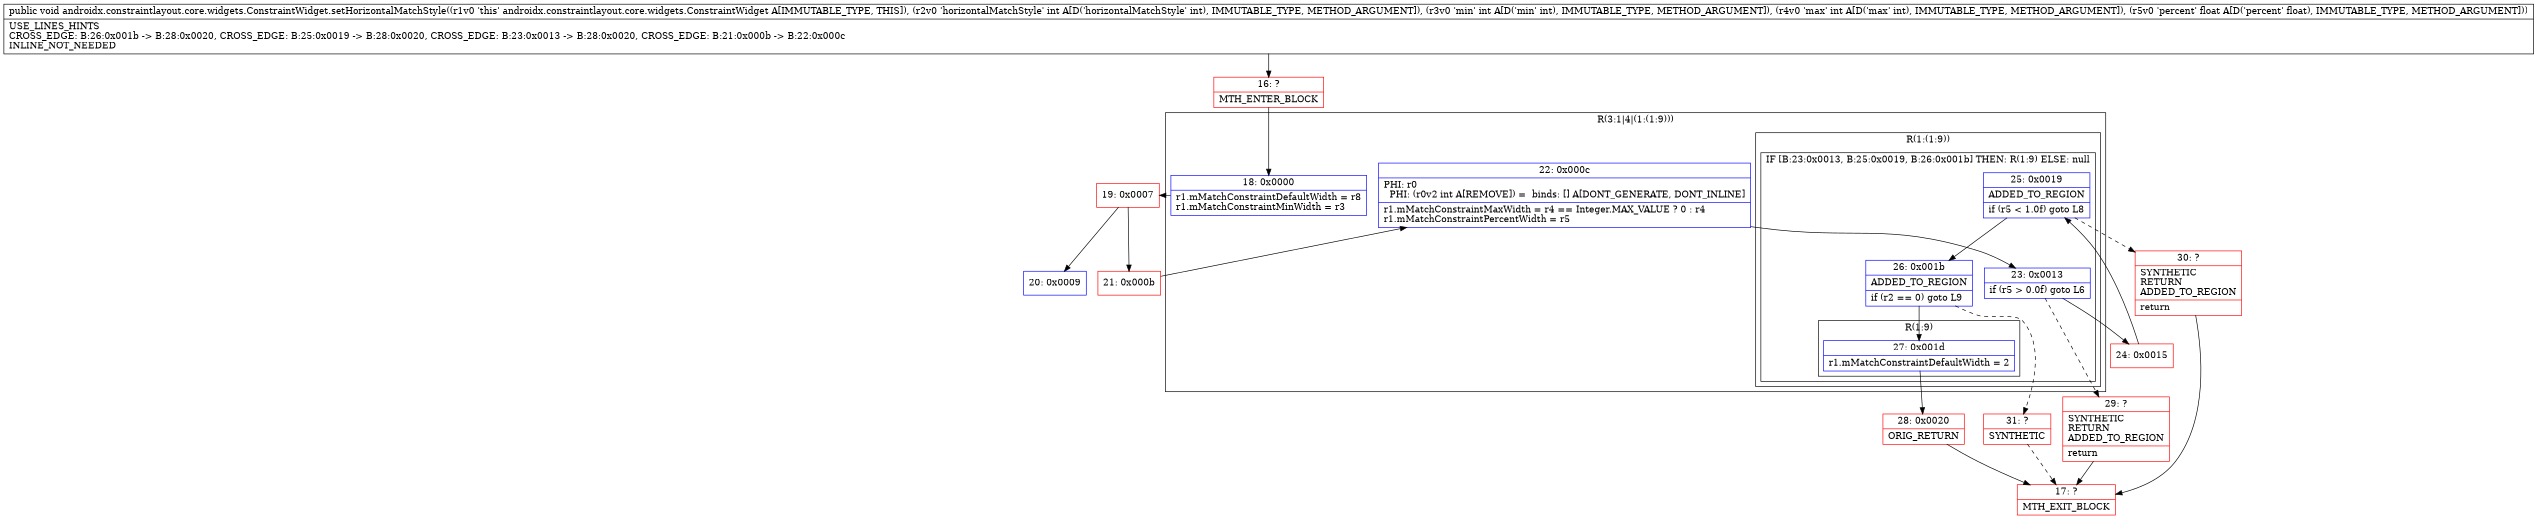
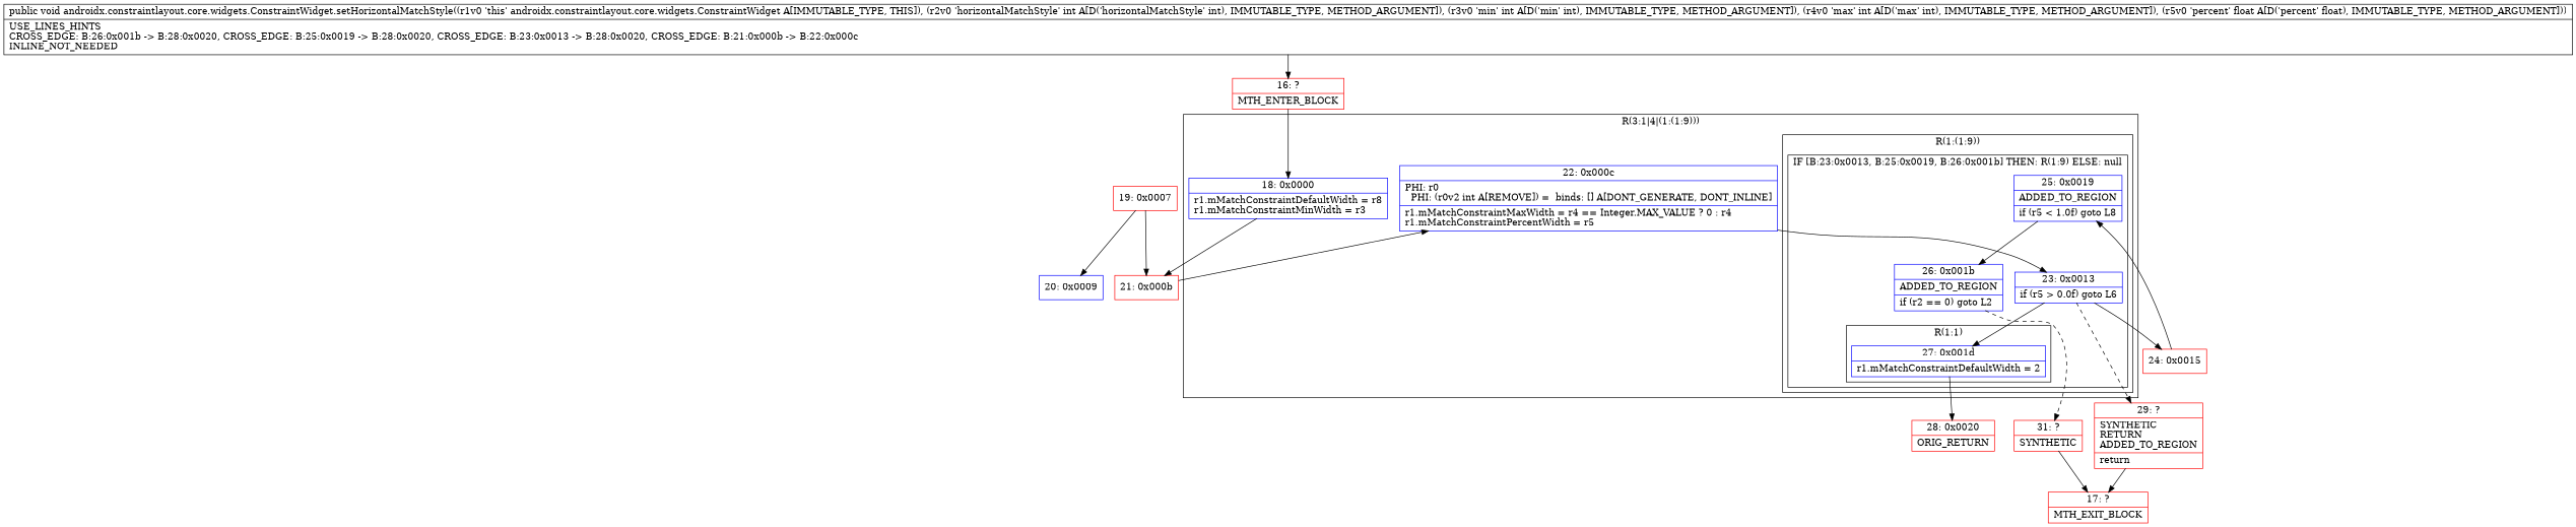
  digraph {
    node [color=red shape=record]
    n1 [color=blue label="{27\:\ 0x001d|r1.mMatchConstraintDefaultWidth = 2\l}"]
    n2 [color=blue label="{23\:\ 0x0013|if (r5 \> 0.0f) goto L6\l}"]
    n3 [color=blue label="{25\:\ 0x0019|ADDED_TO_REGION\l|if (r5 \< 1.0f) goto L8\l}"]
-   n4 [color=blue label="{26\:\ 0x001b|ADDED_TO_REGION\l|if (r2 == 0) goto L9\l}"]
+   n4 [color=blue label="{26\:\ 0x001b|ADDED_TO_REGION\l|if (r2 == 0) goto L2\l}"]
    n5 [color=blue label="{18\:\ 0x0000|r1.mMatchConstraintDefaultWidth = r8\lr1.mMatchConstraintMinWidth = r3\l}"]
    n6 [color=blue label="{22\:\ 0x000c|PHI: r0 \l  PHI: (r0v2 int A[REMOVE]) =  binds: [] A[DONT_GENERATE, DONT_INLINE]\l|r1.mMatchConstraintMaxWidth = r4 == Integer.MAX_VALUE ? 0 : r4\lr1.mMatchConstraintPercentWidth = r5\l}"]
    n7 [label="{28\:\ 0x0020|ORIG_RETURN\l}"]
    n8 [label="{24\:\ 0x0015}"]
    n9 [label="{29\:\ ?|SYNTHETIC\lRETURN\lADDED_TO_REGION\l|return\l}"]
-   n10 [label="{30\:\ ?|SYNTHETIC\lRETURN\lADDED_TO_REGION\l|return\l}"]
    n11 [label="{31\:\ ?|SYNTHETIC\l}"]
    n12 [label="{19\:\ 0x0007}"]
    n13 [color=blue label="{20\:\ 0x0009}"]
    n14 [label="{21\:\ 0x000b}"]
    n15 [label="{17\:\ ?|MTH_EXIT_BLOCK\l}"]
    n16 [label="{16\:\ ?|MTH_ENTER_BLOCK\l}"]
    n17 [label="{public void androidx.constraintlayout.core.widgets.ConstraintWidget.setHorizontalMatchStyle((r1v0 'this' androidx.constraintlayout.core.widgets.ConstraintWidget A[IMMUTABLE_TYPE, THIS]), (r2v0 'horizontalMatchStyle' int A[D('horizontalMatchStyle' int), IMMUTABLE_TYPE, METHOD_ARGUMENT]), (r3v0 'min' int A[D('min' int), IMMUTABLE_TYPE, METHOD_ARGUMENT]), (r4v0 'max' int A[D('max' int), IMMUTABLE_TYPE, METHOD_ARGUMENT]), (r5v0 'percent' float A[D('percent' float), IMMUTABLE_TYPE, METHOD_ARGUMENT]))  | USE_LINES_HINTS\lCROSS_EDGE: B:26:0x001b \-\> B:28:0x0020, CROSS_EDGE: B:25:0x0019 \-\> B:28:0x0020, CROSS_EDGE: B:23:0x0013 \-\> B:28:0x0020, CROSS_EDGE: B:21:0x000b \-\> B:22:0x000c\lINLINE_NOT_NEEDED\l}" color=""]
    subgraph cluster_1 {
      label="R(3:1|4|(1:(1:9)))"
      n5
      n6
      subgraph cluster_2 {
        label="R(1:(1:9))"
        subgraph cluster_3 {
          label="IF [B:23:0x0013, B:25:0x0019, B:26:0x001b] THEN: R(1:9) ELSE: null"
          n2
          n3
          n4
          subgraph cluster_4 {
-           label="R(1:9)"
+           label="R(1:1)"
            n1
          }
        }
      }
    }
    n1 -> n7
    n2 -> n8
    n2 -> n9 [style=dashed]
    n3 -> n4
-   n3 -> n10 [style=dashed]
-   n4 -> n1
+   n2 -> n1
    n4 -> n11 [style=dashed]
-   n5 -> n12
+   n5 -> n14
    n6 -> n2
-   n7 -> n15
    n8 -> n3
    n9 -> n15
-   n10 -> n15
-   n11 -> n15 [style=dashed]
+   n11 -> n15
    n12 -> n13
    n12 -> n14
    n14 -> n6
    n16 -> n5
    n17 -> n16
  }
